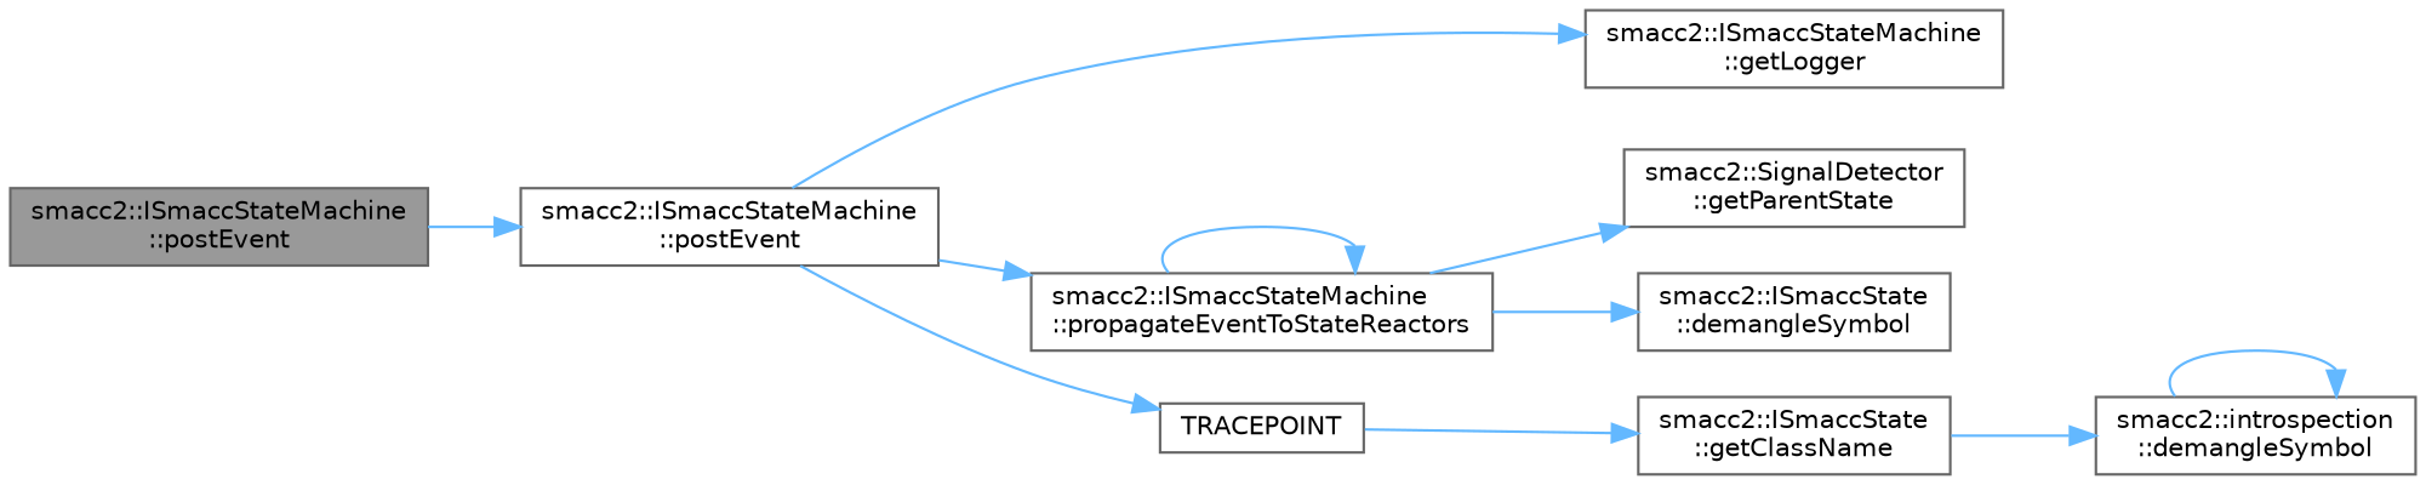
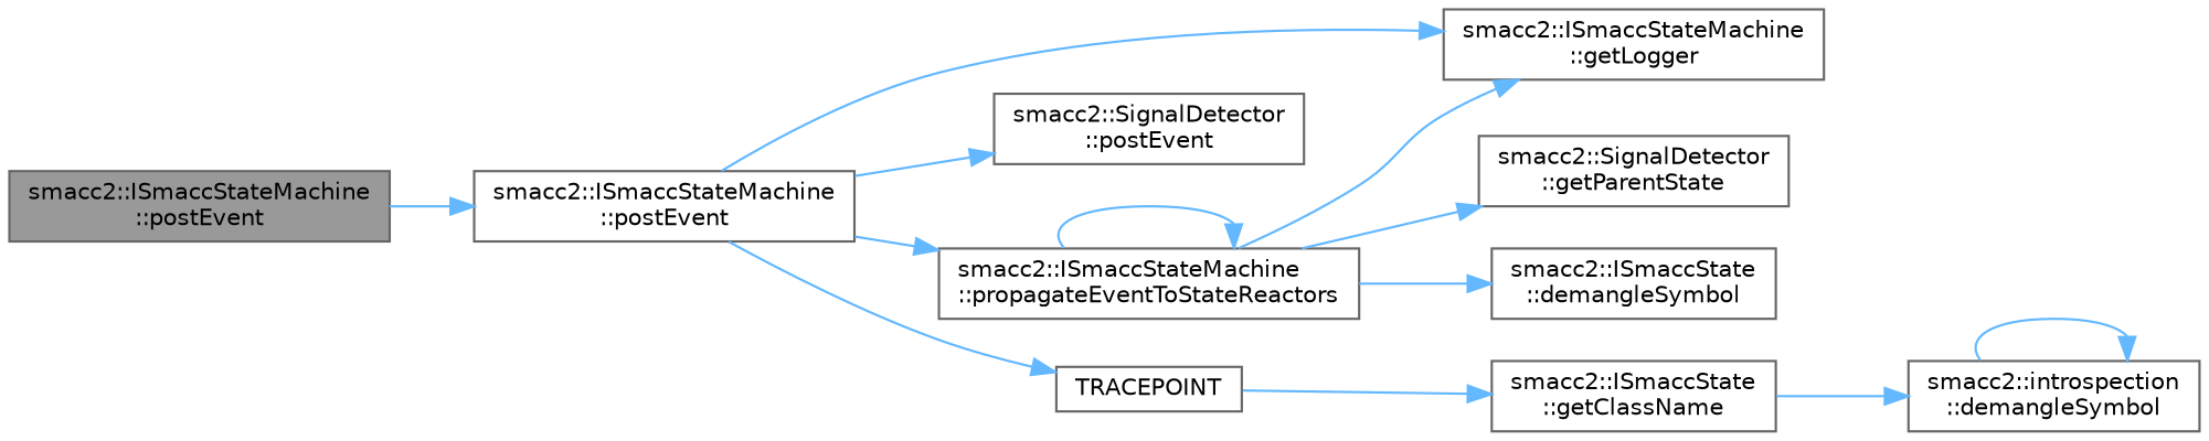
  digraph {
    rankdir=LR
    node [color=grey40 fillcolor=white fontname=Helvetica fontsize=10 shape=box style=filled]
    edge [color=steelblue1 fontname=Helvetica fontsize=10 labelfontname=Helvetica labelfontsize=10 style=solid]
    n1 [color=gray40 fillcolor=grey60 fontcolor=black height=0.2 label="smacc2::ISmaccStateMachine\l::postEvent" width=0.4]
    n2 [height=0.2 label="smacc2::ISmaccStateMachine\l::postEvent" width=0.4]
    n3 [height=0.2 label="smacc2::ISmaccStateMachine\l::getLogger" width=0.4]
+   n4 [height=0.2 label="smacc2::SignalDetector\l::postEvent" width=0.4]
    n5 [height=0.2 label="smacc2::ISmaccStateMachine\l::propagateEventToStateReactors" width=0.4]
    n6 [height=0.2 label=TRACEPOINT width=0.4]
    n7 [height=0.2 label="smacc2::SignalDetector\l::getParentState" width=0.4]
    n8 [height=0.2 label="smacc2::ISmaccState\l::demangleSymbol" width=0.4]
    n9 [height=0.2 label="smacc2::ISmaccState\l::getClassName" width=0.4]
    n10 [height=0.2 label="smacc2::introspection\l::demangleSymbol" width=0.4]
    n1 -> n2
    n2 -> n3
+   n2 -> n4
    n2 -> n5
    n2 -> n6
+   n5 -> n3
    n5 -> n5
    n5 -> n7
    n5 -> n8
    n6 -> n9
    n9 -> n10
    n10 -> n10
  }
